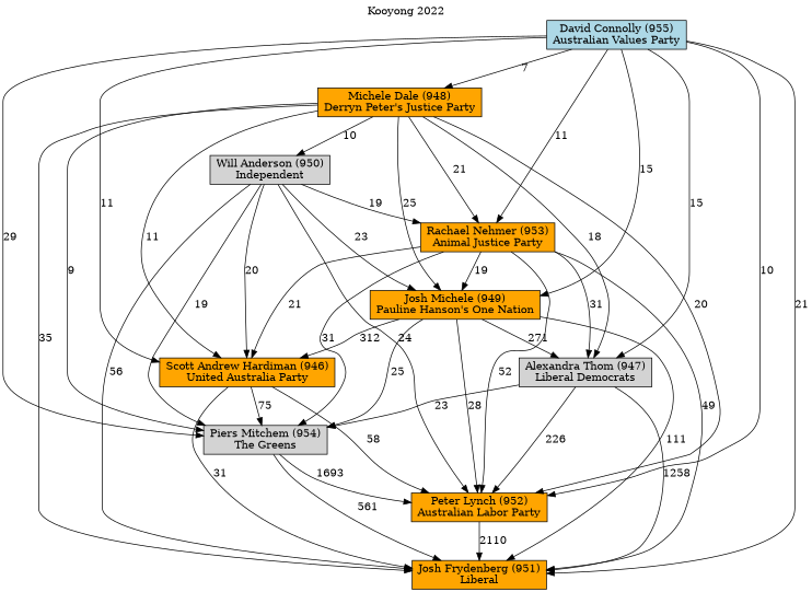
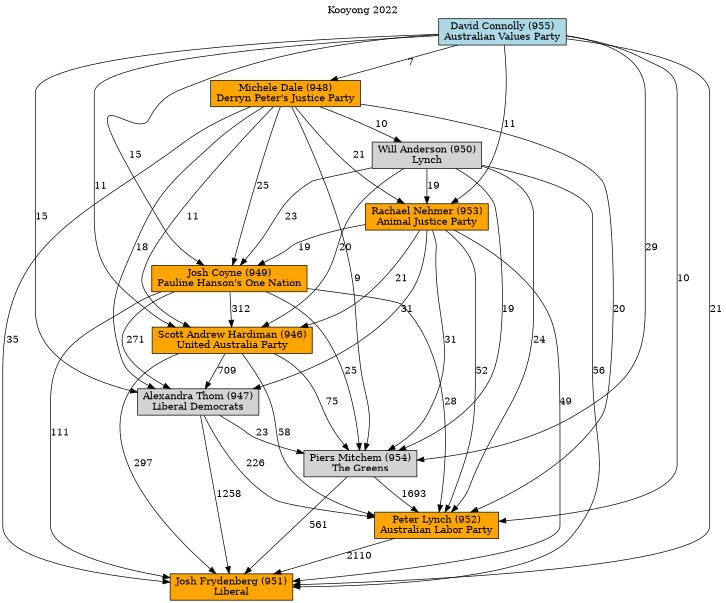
  digraph {
    label="Kooyong 2022"
    labelloc=t
    mclimit=10
    node [fillcolor=orange shape=box style=filled]
    n1 [label="Josh Frydenberg (951)\nLiberal"]
    n2 [label="Peter Lynch (952)\nAustralian Labor Party"]
    n3 [fillcolor=lightgrey label="Piers Mitchem (954)\nThe Greens"]
    n4 [fillcolor=lightgrey label="Alexandra Thom (947)\nLiberal Democrats"]
    n5 [label="Scott Andrew Hardiman (946)\nUnited Australia Party"]
-   n6 [label="Josh Michele (949)\nPauline Hanson's One Nation"]
+   n6 [label="Josh Coyne (949)\nPauline Hanson's One Nation"]
    n7 [label="Rachael Nehmer (953)\nAnimal Justice Party"]
-   n8 [fillcolor=lightgrey label="Will Anderson (950)\nIndependent"]
+   n8 [fillcolor=lightgrey label="Will Anderson (950)\nLynch"]
    n9 [label="Michele Dale (948)\nDerryn Peter's Justice Party"]
    n10 [fillcolor=lightblue label="David Connolly (955)\nAustralian Values Party"]
    n2 -> n1 [label=2110]
    n3 -> n1 [label=561]
    n3 -> n2 [label=1693]
    n4 -> n1 [label=1258]
    n4 -> n2 [label=226]
    n4 -> n3 [label=23]
-   n5 -> n1 [label=31]
+   n5 -> n1 [label=297]
    n5 -> n2 [label=58]
    n5 -> n3 [label=75]
+   n5 -> n4 [label=709]
    n6 -> n1 [label=111]
    n6 -> n2 [label=28]
    n6 -> n3 [label=25]
    n6 -> n4 [label=271]
    n6 -> n5 [label=312]
    n7 -> n1 [label=49]
    n7 -> n2 [label=52]
    n7 -> n3 [label=31]
    n7 -> n4 [label=31]
    n7 -> n5 [label=21]
    n7 -> n6 [label=19]
    n8 -> n1 [label=56]
    n8 -> n2 [label=24]
    n8 -> n3 [label=19]
    n8 -> n5 [label=20]
    n8 -> n6 [label=23]
    n8 -> n7 [label=19]
    n9 -> n1 [label=35]
    n9 -> n2 [label=20]
    n9 -> n3 [label=9]
    n9 -> n4 [label=18]
    n9 -> n5 [label=11]
    n9 -> n6 [label=25]
    n9 -> n7 [label=21]
    n9 -> n8 [label=10]
    n10 -> n1 [label=21]
    n10 -> n2 [label=10]
    n10 -> n3 [label=29]
    n10 -> n4 [label=15]
    n10 -> n5 [label=11]
    n10 -> n6 [label=15]
    n10 -> n7 [label=11]
    n10 -> n9 [label=7]
  }
